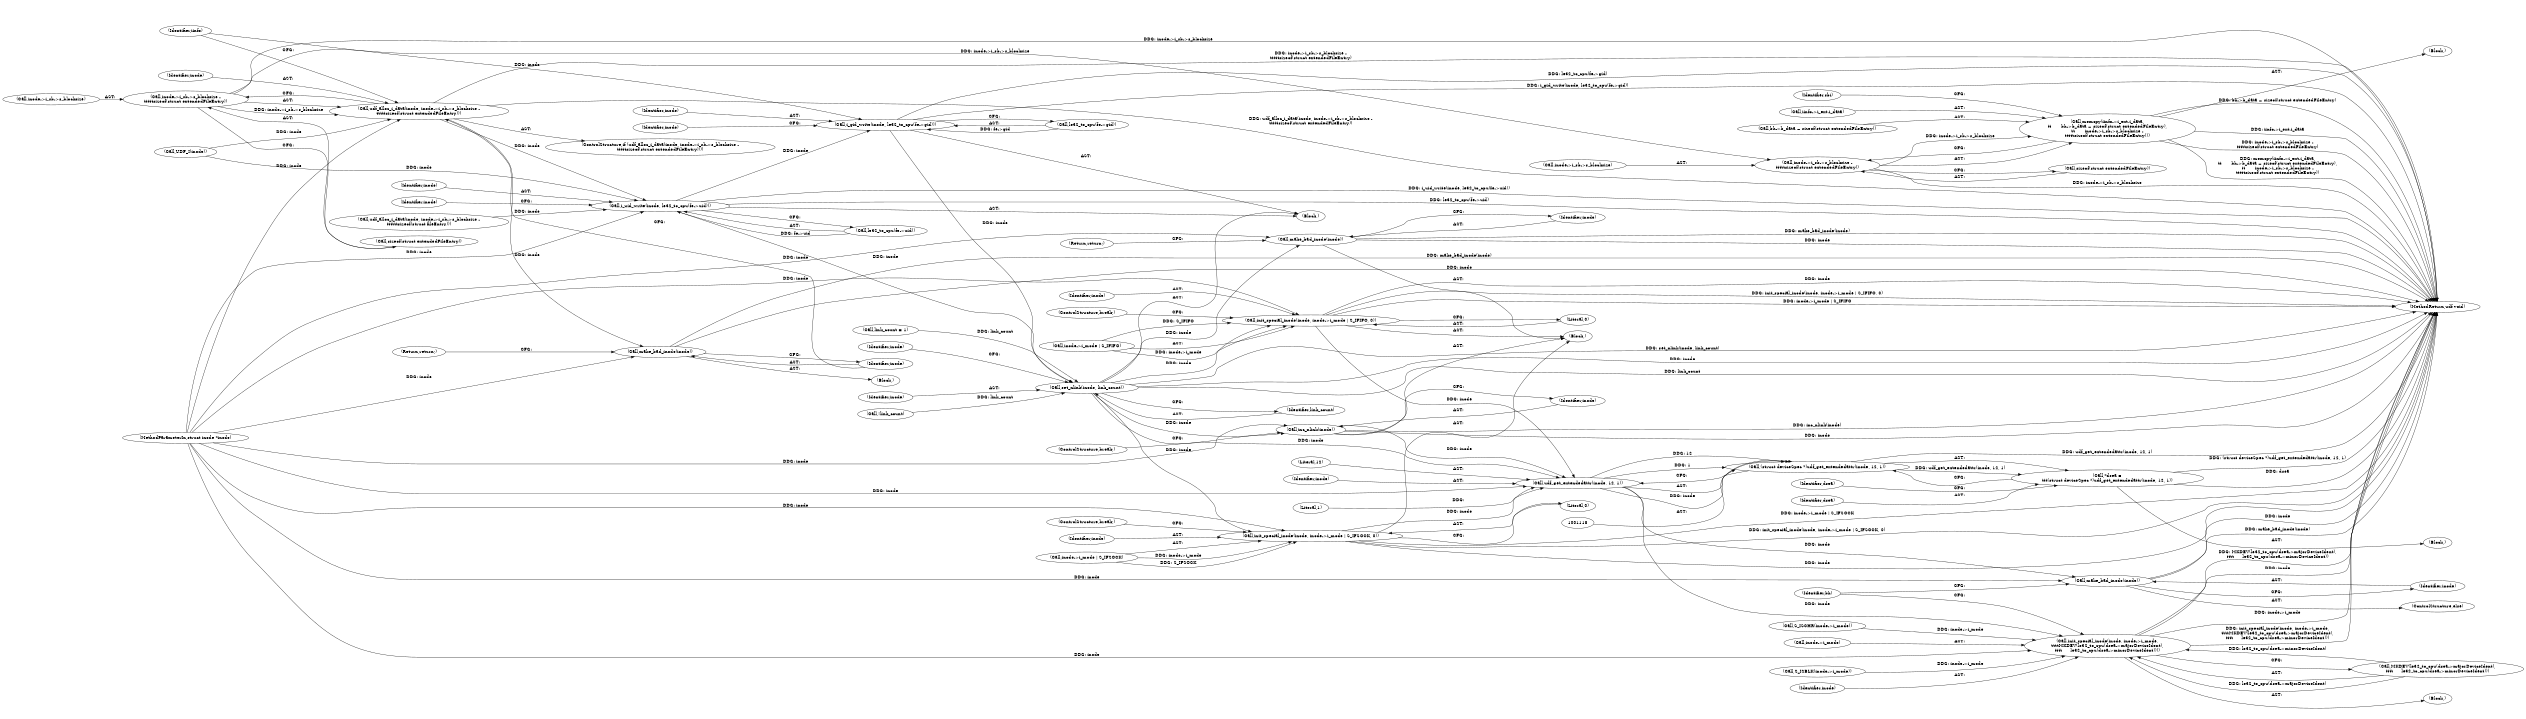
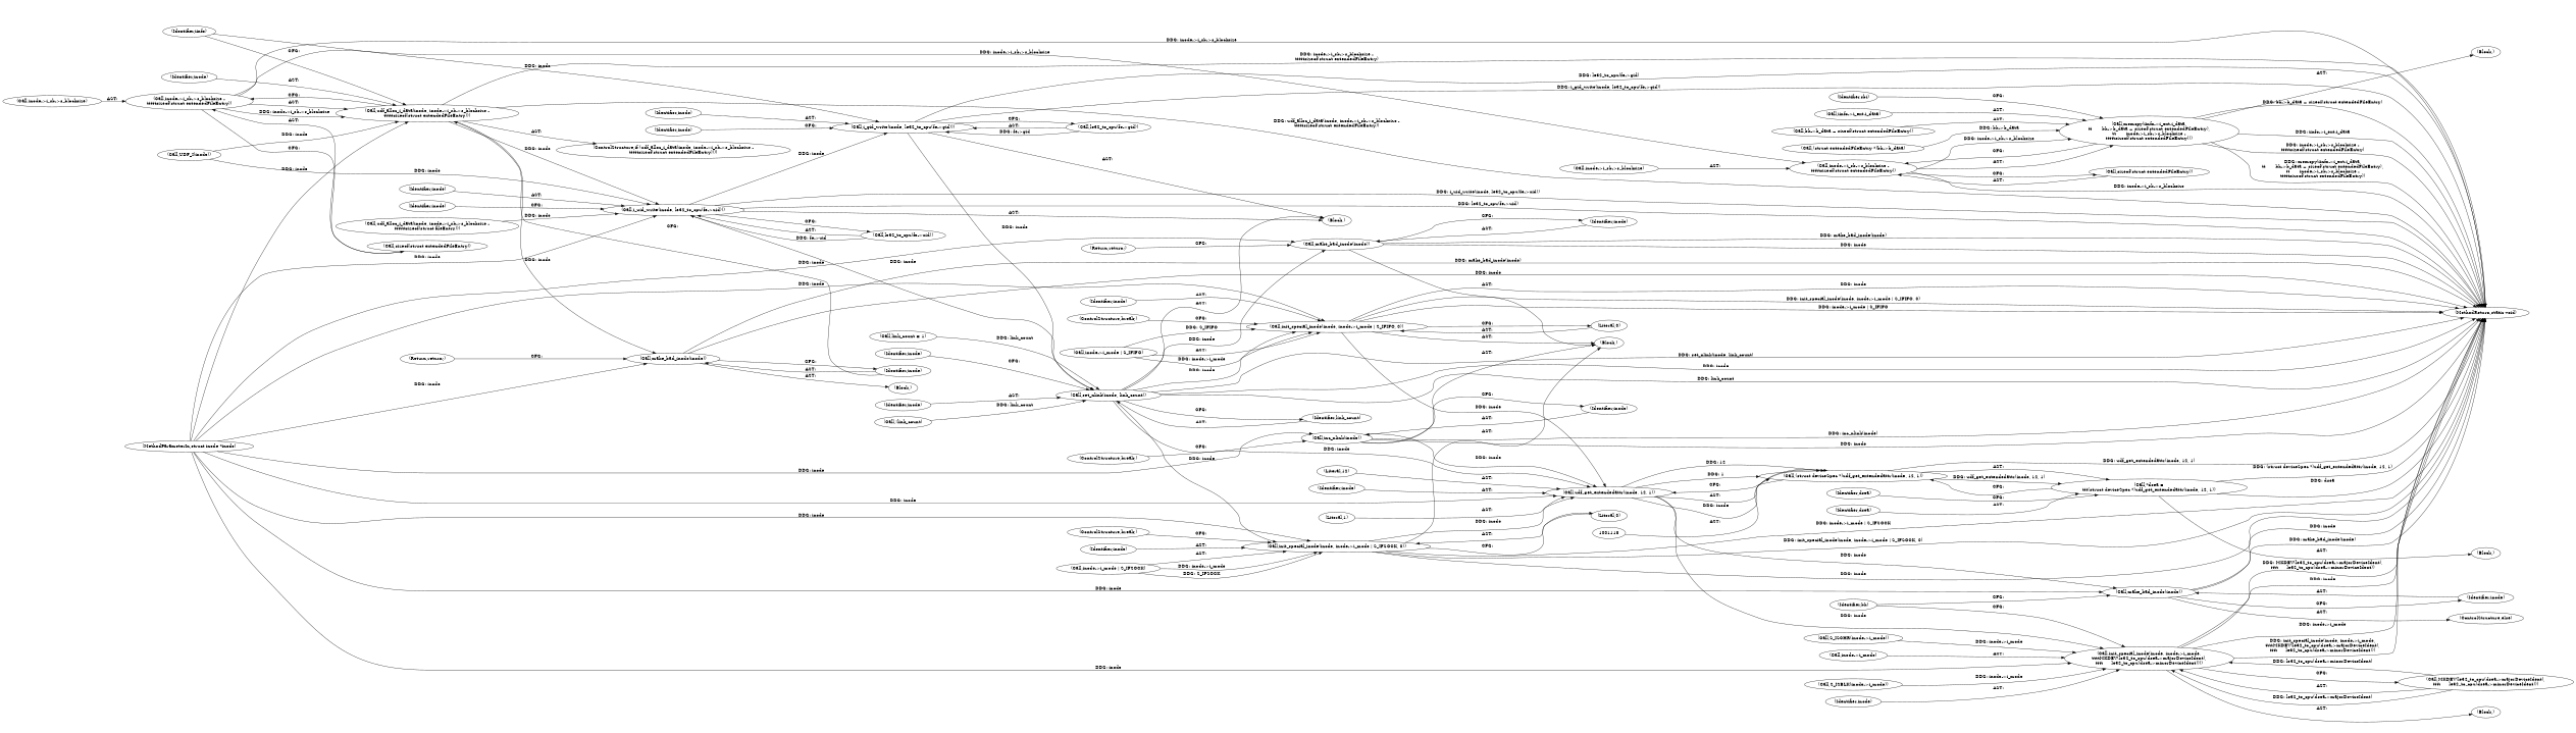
  digraph {
    rankdir=LR
    n1 [label="(Call,inode->i_sb->s_blocksize -\n\t\t\t\t\tsizeof(struct extendedFileEntry))"]
    n2 [label="(Call,udf_alloc_i_data(inode, inode->i_sb->s_blocksize -\n\t\t\t\t\tsizeof(struct extendedFileEntry)))"]
    n3 [label="(Call,inode->i_sb->s_blocksize -\n\t\t\t\t\tsizeof(struct extendedFileEntry))"]
-   n4 [label="(MethodReturn,udf void)"]
+   n4 [label="(MethodReturn,static void)"]
    n5 [label="(Call,sizeof(struct extendedFileEntry))"]
    n6 [label="(Call,make_bad_inode(inode))"]
    n7 [label="(Call,i_uid_write(inode, le32_to_cpu(fe->uid)))"]
    n8 [label="(ControlStructure,if (udf_alloc_i_data(inode, inode->i_sb->s_blocksize -\n\t\t\t\t\tsizeof(struct extendedFileEntry))))"]
    n9 [label="(Call,memcpy(iinfo->i_ext.i_data,\n\t\t       bh->b_data + sizeof(struct extendedFileEntry),\n\t\t       inode->i_sb->s_blocksize -\n\t\t\t\t\tsizeof(struct extendedFileEntry)))"]
    n10 [label="(Call,sizeof(struct extendedFileEntry))"]
    n11 [label="(Block,)"]
    n12 [label="(Identifier,inode)"]
    n13 [label="(Call,i_gid_write(inode, le32_to_cpu(fe->gid)))"]
    n14 [label="(Call,le32_to_cpu(fe->uid))"]
    n15 [label="(Block,)"]
    n16 [label="(Call,set_nlink(inode, link_count))"]
    n17 [label="(Call,le32_to_cpu(fe->gid))"]
    n18 [label="(Call,inc_nlink(inode))"]
    n19 [label="(Call,udf_get_extendedattr(inode, 12, 1))"]
    n20 [label="(Call,init_special_inode(inode, inode->i_mode | S_IFIFO, 0))"]
    n21 [label="(Call,init_special_inode(inode, inode->i_mode | S_IFSOCK, 0))"]
    n22 [label="(Call,make_bad_inode(inode))"]
    n23 [label="(Identifier,link_count)"]
    n24 [label="(Identifier,inode)"]
    n25 [label="(Block,)"]
    n26 [label="(Call,(struct deviceSpec *)udf_get_extendedattr(inode, 12, 1))"]
    n27 [label="(Call,init_special_inode(inode, inode->i_mode,\n\t\t\t\tMKDEV(le32_to_cpu(dsea->majorDeviceIdent),\n\t\t\t\t      le32_to_cpu(dsea->minorDeviceIdent))))"]
    n28 [label="(Call,make_bad_inode(inode))"]
    n29 [label="(Literal,0)"]
    n30 [label="(Literal,0)"]
    n31 [label="(Identifier,inode)"]
    n32 [label="(Call,*dsea =\n\t\t\t(struct deviceSpec *)udf_get_extendedattr(inode, 12, 1))"]
    n33 [label="(Call,MKDEV(le32_to_cpu(dsea->majorDeviceIdent),\n\t\t\t\t      le32_to_cpu(dsea->minorDeviceIdent)))"]
    n34 [label="(Block,)"]
    n35 [label="(ControlStructure,else)"]
    n36 [label="(Identifier,inode)"]
    n37 [label="(Literal,1)"]
    n38 [label="(Block,)"]
    n39 [label="(Block,)"]
    n40 [label="(Identifier,inode)"]
    n41 [label="(Identifier,inode)"]
    n42 [label="(Call,link_count = 1)"]
    n43 [label="(Call,inode->i_mode | S_IFSOCK)"]
    n44 [label="(Identifier,inode)"]
    n45 [label="(Call,inode->i_sb->s_blocksize)"]
    n46 [label="(Identifier,sbi)"]
    n47 [label="(Identifier,inode)"]
    n48 [label="(Identifier,inode)"]
    n49 [label="(Identifier,bh)"]
    n50 [label="(Call,inode->i_sb->s_blocksize)"]
    n51 [label="(Identifier,iinfo)"]
    n52 [label="(MethodParameterIn,struct inode *inode)"]
    n53 [label="(Call,iinfo->i_ext.i_data)"]
    n54 [label="(ControlStructure,break;)"]
    n55 [label="(Identifier,inode)"]
    n56 [label="(ControlStructure,break;)"]
    n57 [label="(Literal,12)"]
    n58 [label="(Identifier,inode)"]
    n59 [label="(Call,inode->i_mode)"]
    n60 [label="(Identifier,dsea)"]
    n61 [label="(Identifier,inode)"]
    n62 [label="(Identifier,inode)"]
    n63 [label="(Call,UDF_I(inode))"]
    n64 [label="(ControlStructure,break;)"]
    n65 [label="(Call,inode->i_mode | S_IFIFO)"]
    n66 [label="(Return,return;)"]
    n67 [label="(Call,bh->b_data + sizeof(struct extendedFileEntry))"]
    n68 [label="(Call,!link_count)"]
    n69 [label="(Identifier,inode)"]
    n70 [label="(Identifier,dsea)"]
    n71 [label="(Call,udf_alloc_i_data(inode, inode->i_sb->s_blocksize -\n\t\t\t\t\t\tsizeof(struct fileEntry)))"]
    n72 [label="(Identifier,inode)"]
+   n73 [label="(Call,(struct extendedFileEntry *)bh->b_data)"]
    n74 [label="(Return,return;)"]
    n75 [label="(Call,S_ISBLK(inode->i_mode))"]
    n76 [label="(Call,S_ISCHR(inode->i_mode))"]
    1001118
    n1 -> n2 [label="AST: "]
    n1 -> n2 [label="DDG: inode->i_sb->s_blocksize"]
    n1 -> n3 [label="DDG: inode->i_sb->s_blocksize"]
    n1 -> n4 [label="DDG: inode->i_sb->s_blocksize"]
    n1 -> n5 [label="CFG: "]
    n2 -> n1 [label="CFG: "]
    n2 -> n4 [label="DDG: udf_alloc_i_data(inode, inode->i_sb->s_blocksize -\n\t\t\t\t\tsizeof(struct extendedFileEntry))"]
    n2 -> n4 [label="DDG: inode->i_sb->s_blocksize -\n\t\t\t\t\tsizeof(struct extendedFileEntry)"]
    n2 -> n6 [label="DDG: inode"]
    n2 -> n7 [label="DDG: inode"]
    n2 -> n8 [label="AST: "]
    n3 -> n4 [label="DDG: inode->i_sb->s_blocksize"]
    n3 -> n9 [label="AST: "]
    n3 -> n9 [label="DDG: inode->i_sb->s_blocksize"]
    n3 -> n10 [label="CFG: "]
    n5 -> n1 [label="AST: "]
    n6 -> n4 [label="DDG: make_bad_inode(inode)"]
    n6 -> n4 [label="DDG: inode"]
    n6 -> n11 [label="AST: "]
    n6 -> n12 [label="CFG: "]
    n7 -> n4 [label="DDG: i_uid_write(inode, le32_to_cpu(fe->uid))"]
    n7 -> n4 [label="DDG: le32_to_cpu(fe->uid)"]
    n7 -> n13 [label="DDG: inode"]
    n7 -> n14 [label="CFG: "]
    n7 -> n15 [label="AST: "]
    n7 -> n16 [label="DDG: inode"]
    n9 -> n3 [label="CFG: "]
    n9 -> n4 [label="DDG: iinfo->i_ext.i_data"]
    n9 -> n4 [label="DDG: inode->i_sb->s_blocksize -\n\t\t\t\t\tsizeof(struct extendedFileEntry)"]
    n9 -> n4 [label="DDG: memcpy(iinfo->i_ext.i_data,\n\t\t       bh->b_data + sizeof(struct extendedFileEntry),\n\t\t       inode->i_sb->s_blocksize -\n\t\t\t\t\tsizeof(struct extendedFileEntry))"]
    n9 -> n4 [label="DDG: bh->b_data + sizeof(struct extendedFileEntry)"]
    n9 -> n39 [label="AST: "]
    n10 -> n3 [label="AST: "]
    n12 -> n2 [label="CFG: "]
    n12 -> n6 [label="AST: "]
    n13 -> n4 [label="DDG: le32_to_cpu(fe->gid)"]
    n13 -> n4 [label="DDG: i_gid_write(inode, le32_to_cpu(fe->gid))"]
    n13 -> n15 [label="AST: "]
    n13 -> n16 [label="DDG: inode"]
    n13 -> n17 [label="CFG: "]
    n14 -> n7 [label="AST: "]
    n14 -> n7 [label="DDG: fe->uid"]
    n16 -> n4 [label="DDG: set_nlink(inode, link_count)"]
    n16 -> n4 [label="DDG: inode"]
    n16 -> n4 [label="DDG: link_count"]
    n16 -> n15 [label="AST: "]
-   n16 -> n18 [label="DDG: inode"]
    n16 -> n19 [label="DDG: inode"]
    n16 -> n20 [label="DDG: inode"]
    n16 -> n21 [label="DDG: inode"]
    n16 -> n22 [label="DDG: inode"]
    n16 -> n23 [label="CFG: "]
    n17 -> n13 [label="AST: "]
    n17 -> n13 [label="DDG: fe->gid"]
    n18 -> n4 [label="DDG: inc_nlink(inode)"]
    n18 -> n4 [label="DDG: inode"]
    n18 -> n19 [label="DDG: inode"]
    n18 -> n24 [label="CFG: "]
    n18 -> n25 [label="AST: "]
    n19 -> n26 [label="AST: "]
    n19 -> n26 [label="DDG: inode"]
    n19 -> n26 [label="DDG: 12"]
    n19 -> n26 [label="DDG: 1"]
    n19 -> n27 [label="DDG: inode"]
    n19 -> n28 [label="DDG: inode"]
    n20 -> n4 [label="DDG: inode"]
    n20 -> n4 [label="DDG: init_special_inode(inode, inode->i_mode | S_IFIFO, 0)"]
    n20 -> n4 [label="DDG: inode->i_mode | S_IFIFO"]
    n20 -> n19 [label="DDG: inode"]
    n20 -> n25 [label="AST: "]
    n20 -> n29 [label="CFG: "]
    n21 -> n4 [label="DDG: inode->i_mode | S_IFSOCK"]
    n21 -> n4 [label="DDG: init_special_inode(inode, inode->i_mode | S_IFSOCK, 0)"]
    n21 -> n4 [label="DDG: inode"]
    n21 -> n19 [label="DDG: inode"]
    n21 -> n25 [label="AST: "]
    n21 -> n30 [label="CFG: "]
    n22 -> n4 [label="DDG: make_bad_inode(inode)"]
    n22 -> n4 [label="DDG: inode"]
    n22 -> n25 [label="AST: "]
    n22 -> n31 [label="CFG: "]
    n23 -> n16 [label="AST: "]
    n24 -> n18 [label="AST: "]
    n26 -> n4 [label="DDG: udf_get_extendedattr(inode, 12, 1)"]
    n26 -> n19 [label="CFG: "]
    n26 -> n32 [label="AST: "]
    n26 -> n32 [label="DDG: udf_get_extendedattr(inode, 12, 1)"]
    n27 -> n4 [label="DDG: inode"]
    n27 -> n4 [label="DDG: inode->i_mode"]
    n27 -> n4 [label="DDG: init_special_inode(inode, inode->i_mode,\n\t\t\t\tMKDEV(le32_to_cpu(dsea->majorDeviceIdent),\n\t\t\t\t      le32_to_cpu(dsea->minorDeviceIdent)))"]
    n27 -> n4 [label="DDG: MKDEV(le32_to_cpu(dsea->majorDeviceIdent),\n\t\t\t\t      le32_to_cpu(dsea->minorDeviceIdent))"]
    n27 -> n33 [label="CFG: "]
    n27 -> n34 [label="AST: "]
    n28 -> n4 [label="DDG: inode"]
    n28 -> n4 [label="DDG: make_bad_inode(inode)"]
    n28 -> n35 [label="AST: "]
    n28 -> n36 [label="CFG: "]
    n29 -> n20 [label="AST: "]
    n30 -> n21 [label="AST: "]
    n31 -> n22 [label="AST: "]
    n32 -> n4 [label="DDG: dsea"]
    n32 -> n4 [label="DDG: (struct deviceSpec *)udf_get_extendedattr(inode, 12, 1)"]
    n32 -> n26 [label="CFG: "]
    n32 -> n38 [label="AST: "]
    n33 -> n27 [label="AST: "]
    n33 -> n27 [label="DDG: le32_to_cpu(dsea->majorDeviceIdent)"]
    n33 -> n27 [label="DDG: le32_to_cpu(dsea->minorDeviceIdent)"]
    n36 -> n28 [label="AST: "]
-   n37 -> n19 [label="DDG: "]
+   n37 -> n19 [label="AST: "]
    n40 -> n21 [label="AST: "]
    n41 -> n20 [label="AST: "]
    n42 -> n16 [label="DDG: link_count"]
    n43 -> n21 [label="AST: "]
    n43 -> n21 [label="DDG: inode->i_mode"]
    n43 -> n21 [label="DDG: S_IFSOCK"]
    n44 -> n16 [label="CFG: "]
    n45 -> n3 [label="AST: "]
    n46 -> n9 [label="CFG: "]
    n47 -> n13 [label="CFG: "]
    n48 -> n27 [label="AST: "]
    n49 -> n27 [label="CFG: "]
    n49 -> n28 [label="CFG: "]
    n50 -> n1 [label="AST: "]
    n51 -> n2 [label="CFG: "]
    n51 -> n13 [label="DDG: inode"]
    n52 -> n2 [label="DDG: inode"]
    n52 -> n6 [label="DDG: inode"]
    n52 -> n7 [label="DDG: inode"]
    n52 -> n18 [label="DDG: inode"]
    n52 -> n19 [label="DDG: inode"]
    n52 -> n20 [label="DDG: inode"]
    n52 -> n21 [label="DDG: inode"]
    n52 -> n22 [label="DDG: inode"]
    n52 -> n27 [label="DDG: inode"]
    n52 -> n28 [label="DDG: inode"]
    n53 -> n9 [label="AST: "]
    n54 -> n18 [label="CFG: "]
    n55 -> n13 [label="AST: "]
    n56 -> n20 [label="CFG: "]
    n57 -> n19 [label="AST: "]
    n58 -> n7 [label="CFG: "]
    n59 -> n27 [label="AST: "]
    n60 -> n32 [label="AST: "]
    n61 -> n19 [label="AST: "]
    n62 -> n16 [label="AST: "]
    n63 -> n2 [label="DDG: inode"]
    n63 -> n7 [label="DDG: inode"]
    n64 -> n21 [label="CFG: "]
    n65 -> n20 [label="AST: "]
    n65 -> n20 [label="DDG: inode->i_mode"]
    n65 -> n20 [label="DDG: S_IFIFO"]
    n66 -> n22 [label="CFG: "]
    n67 -> n9 [label="AST: "]
    n68 -> n16 [label="DDG: link_count"]
    n69 -> n2 [label="AST: "]
    n70 -> n32 [label="CFG: "]
    n71 -> n7 [label="DDG: inode"]
    n72 -> n7 [label="AST: "]
+   n73 -> n9 [label="DDG: bh->b_data"]
    n74 -> n6 [label="CFG: "]
    n75 -> n27 [label="DDG: inode->i_mode"]
    n76 -> n27 [label="DDG: inode->i_mode"]
    1001118 -> n26 [label="AST: "]
  }
